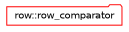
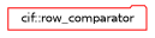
  digraph {
    rankdir=LR
-   n1 [color=red fillcolor=white fontname=Helvetica fontsize=10 height=0.2 label="row::row_comparator" shape=folder style=filled width=0.4]
+   n1 [color=red fillcolor=white fontname=Helvetica fontsize=10 height=0.2 label="cif::row_comparator" shape=folder style=filled width=0.4]
  }
